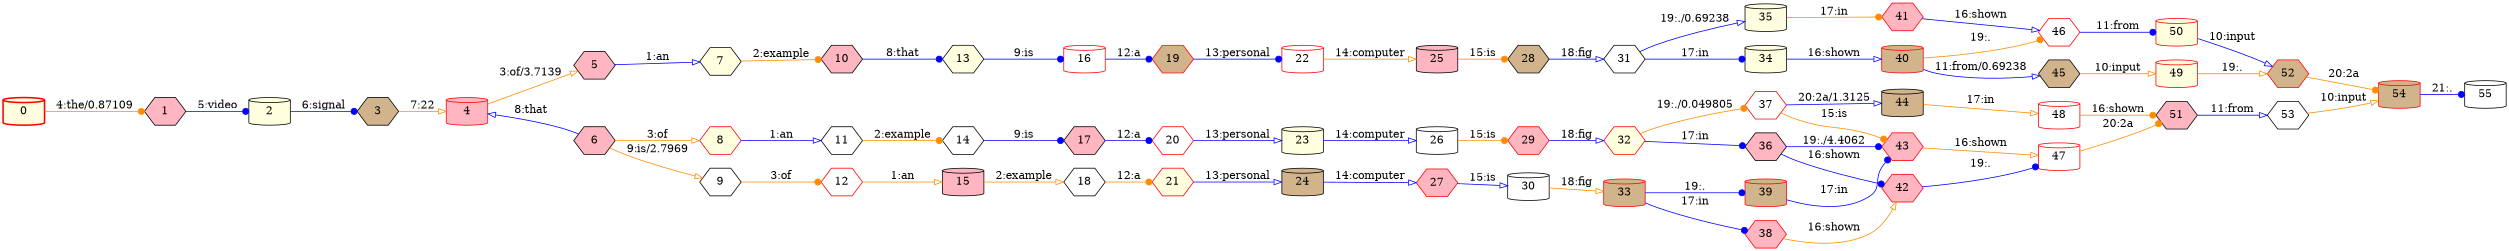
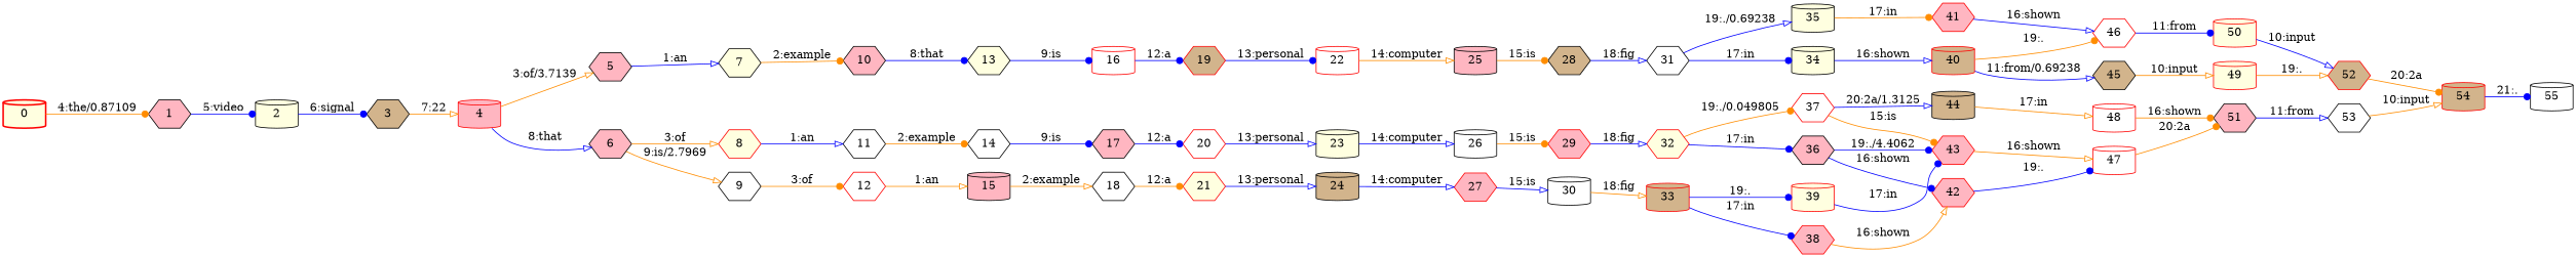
  digraph {
    nodesep=0.25
    rankdir=LR
    ranksep=0.4
    node [color=black fillcolor=white fontsize=14 shape=hexagon style="solid,filled"]
    edge [arrowhead=dot color=blue fontsize=14]
    n1 [color=red fillcolor=lightyellow label=0 shape=cylinder style="bold,filled"]
    n2 [fillcolor=lightpink label=1]
    n3 [fillcolor=lightyellow label=2 shape=cylinder]
    n4 [fillcolor=tan label=3]
    n5 [color=red fillcolor=lightpink label=4 shape=cylinder]
    n6 [fillcolor=lightpink label=5]
    n7 [fillcolor=lightpink label=6]
    n8 [fillcolor=lightyellow label=7]
    n9 [color=red fillcolor=lightyellow label=8]
    n10 [label=9]
    n11 [fillcolor=lightpink label=10]
    n12 [label=11]
    n13 [color=red label=12]
    n14 [fillcolor=lightyellow label=13]
    n15 [label=14]
    n16 [fillcolor=lightpink label=15 shape=cylinder]
    n17 [color=red label=16 shape=cylinder]
    n18 [fillcolor=lightpink label=17]
    n19 [label=18]
    n20 [color=red fillcolor=tan label=19]
    n21 [color=red label=20]
    n22 [color=red fillcolor=lightyellow label=21]
    n23 [color=red label=22 shape=cylinder]
    n24 [fillcolor=lightyellow label=23 shape=cylinder]
    n25 [fillcolor=tan label=24 shape=cylinder]
    n26 [fillcolor=lightpink label=25 shape=cylinder]
    n27 [label=26 shape=cylinder]
    n28 [color=red fillcolor=lightpink label=27]
    n29 [fillcolor=tan label=28]
    n30 [color=red fillcolor=lightpink label=29]
    n31 [label=30 shape=cylinder]
    n32 [label=31]
    n33 [color=red fillcolor=lightyellow label=32]
    n34 [color=red fillcolor=tan label=33 shape=cylinder]
    n35 [fillcolor=lightyellow label=34 shape=cylinder]
    n36 [fillcolor=lightyellow label=35 shape=cylinder]
    n37 [fillcolor=lightpink label=36]
    n38 [color=red label=37]
    n39 [color=red fillcolor=lightpink label=38]
-   n40 [color=red fillcolor=tan label=39 shape=cylinder]
+   n40 [color=red fillcolor=lightyellow label=39 shape=cylinder]
    n41 [color=red fillcolor=tan label=40 shape=cylinder]
    n42 [color=red fillcolor=lightpink label=41]
    n43 [color=red fillcolor=lightpink label=42]
    n44 [color=red fillcolor=lightpink label=43]
    n45 [fillcolor=tan label=44 shape=cylinder]
    n46 [fillcolor=tan label=45]
    n47 [color=red label=46]
    n48 [color=red label=47 shape=cylinder]
    n49 [color=red label=48 shape=cylinder]
    n50 [color=red fillcolor=lightyellow label=49 shape=cylinder]
    n51 [color=red fillcolor=lightyellow label=50 shape=cylinder]
    n52 [fillcolor=lightpink label=51]
    n53 [color=red fillcolor=tan label=52]
    n54 [label=53]
    n55 [color=red fillcolor=tan label=54 shape=cylinder]
    n56 [label=55 shape=cylinder]
    n1 -> n2 [color=darkorange label="4:the/0.87109"]
    n2 -> n3 [label="5:video"]
    n3 -> n4 [label="6:signal"]
    n4 -> n5 [arrowhead=onormal color=darkorange label="7:22"]
    n5 -> n6 [arrowhead=onormal color=darkorange label="3:of/3.7139"]
-   n7 -> n5 [arrowhead=onormal label="8:that"]
+   n5 -> n7 [arrowhead=onormal label="8:that"]
    n6 -> n8 [arrowhead=onormal label="1:an"]
    n7 -> n9 [arrowhead=onormal color=darkorange label="3:of"]
    n7 -> n10 [arrowhead=onormal color=darkorange label="9:is/2.7969"]
    n8 -> n11 [color=darkorange label="2:example"]
    n9 -> n12 [arrowhead=onormal label="1:an"]
    n10 -> n13 [color=darkorange label="3:of"]
    n11 -> n14 [label="8:that"]
    n12 -> n15 [color=darkorange label="2:example"]
    n13 -> n16 [arrowhead=onormal color=darkorange label="1:an"]
    n14 -> n17 [label="9:is"]
    n15 -> n18 [label="9:is"]
    n16 -> n19 [arrowhead=onormal color=darkorange label="2:example"]
    n17 -> n20 [label="12:a"]
    n18 -> n21 [label="12:a"]
    n19 -> n22 [color=darkorange label="12:a"]
    n20 -> n23 [label="13:personal"]
    n21 -> n24 [arrowhead=onormal label="13:personal"]
    n22 -> n25 [arrowhead=onormal label="13:personal"]
    n23 -> n26 [arrowhead=onormal color=darkorange label="14:computer"]
    n24 -> n27 [arrowhead=onormal label="14:computer"]
    n25 -> n28 [arrowhead=onormal label="14:computer"]
    n26 -> n29 [color=darkorange label="15:is"]
    n27 -> n30 [color=darkorange label="15:is"]
    n28 -> n31 [arrowhead=onormal label="15:is"]
    n29 -> n32 [arrowhead=onormal label="18:fig"]
    n30 -> n33 [arrowhead=onormal label="18:fig"]
    n31 -> n34 [arrowhead=onormal color=darkorange label="18:fig"]
    n32 -> n35 [label="17:in"]
    n32 -> n36 [arrowhead=onormal label="19:./0.69238"]
    n33 -> n37 [label="17:in"]
    n33 -> n38 [color=darkorange label="19:./0.049805"]
    n34 -> n39 [label="17:in"]
    n34 -> n40 [label="19:."]
    n35 -> n41 [arrowhead=onormal label="16:shown"]
    n36 -> n42 [color=darkorange label="17:in"]
    n37 -> n43 [label="16:shown"]
    n37 -> n44 [label="19:./4.4062"]
    n38 -> n44 [color=darkorange label="15:is"]
    n38 -> n45 [arrowhead=onormal label="20:2a/1.3125"]
    n39 -> n43 [arrowhead=onormal color=darkorange label="16:shown"]
    n40 -> n44 [label="17:in"]
    n41 -> n46 [arrowhead=onormal label="11:from/0.69238"]
    n41 -> n47 [color=darkorange label="19:."]
    n42 -> n47 [arrowhead=onormal label="16:shown"]
    n43 -> n48 [label="19:."]
    n44 -> n48 [arrowhead=onormal color=darkorange label="16:shown"]
    n45 -> n49 [arrowhead=onormal color=darkorange label="17:in"]
    n46 -> n50 [arrowhead=onormal color=darkorange label="10:input"]
    n47 -> n51 [label="11:from"]
    n48 -> n52 [color=darkorange label="20:2a"]
    n49 -> n52 [color=darkorange label="16:shown"]
    n50 -> n53 [arrowhead=onormal color=darkorange label="19:."]
    n51 -> n53 [arrowhead=onormal label="10:input"]
    n52 -> n54 [arrowhead=onormal label="11:from"]
    n53 -> n55 [color=darkorange label="20:2a"]
    n54 -> n55 [arrowhead=onormal color=darkorange label="10:input"]
    n55 -> n56 [label="21:."]
  }
